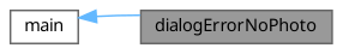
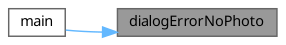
  digraph {
    rankdir=RL
    fontname="Noto Sans"
    node [fontname="Noto Sans" fontsize=10 shape=box style=filled]
    n1 [color=gray40 fillcolor=grey60 fontcolor=black height=0.2 label=dialogErrorNoPhoto width=0.4]
    n2 [color=grey40 fillcolor=white height=0.2 label=main width=0.4]
-   n2 -> n1 [color=steelblue1 dir=back fontname="Noto Sans" fontsize=10 labelfontname=Helvetica labelfontsize=10 style=solid]
+   n1 -> n2 [color=steelblue1 dir=back fontname="Noto Sans" fontsize=10 labelfontname=Helvetica labelfontsize=10 style=solid]
  }
